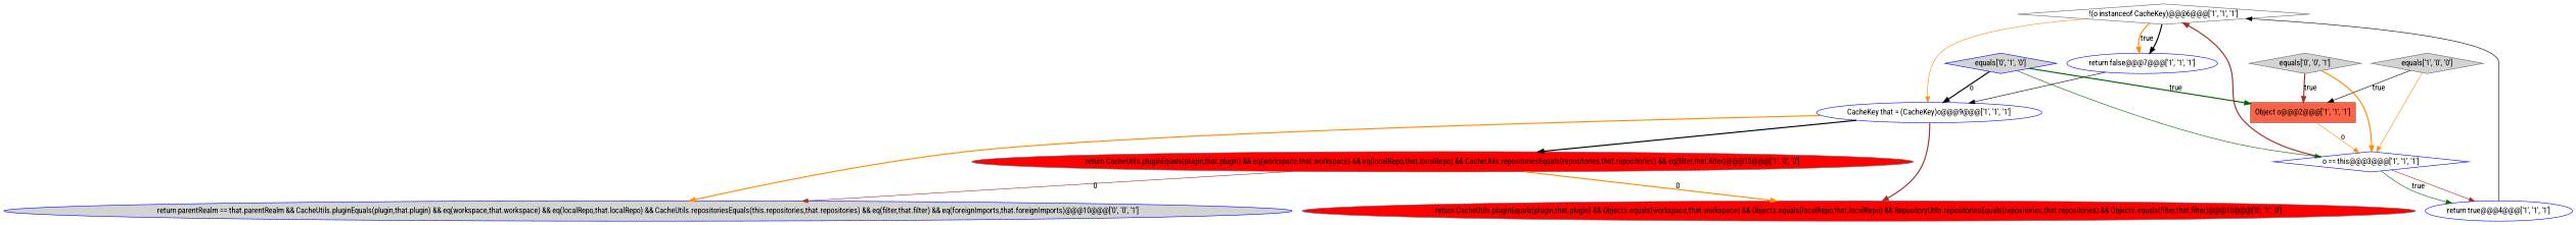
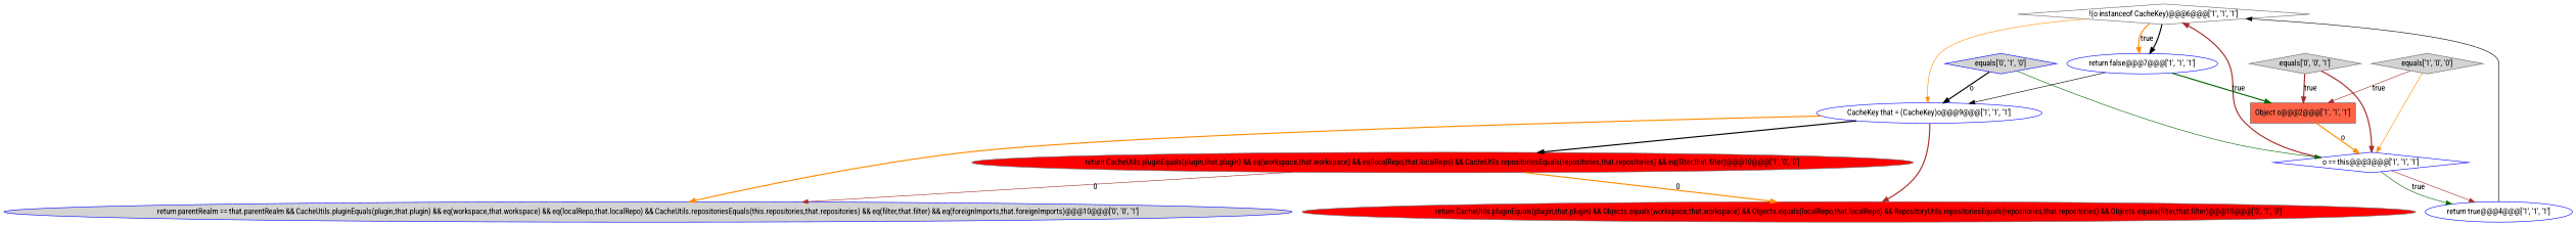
  digraph {
    fontname="Roboto Condensed"
    node [color=blue fillcolor=white fontname="Roboto Condensed" shape=ellipse style=filled]
    edge [color=darkorange fontname="Roboto Condensed" style=bold]
    n1 [fillcolor=lightgray label="return parentRealm == that.parentRealm && CacheUtils.pluginEquals(plugin,that.plugin) && eq(workspace,that.workspace) && eq(localRepo,that.localRepo) && CacheUtils.repositoriesEquals(this.repositories,that.repositories) && eq(filter,that.filter) && eq(foreignImports,that.foreignImports)@@@10@@@['0', '0', '1']"]
    n2 [color=gray40 fillcolor=lightgray label="equals['1', '0', '0']" shape=diamond]
    n3 [color=gray40 fillcolor=tomato label="Object o@@@2@@@['1', '1', '1']" shape=box]
    n4 [label="o == this@@@3@@@['1', '1', '1']" shape=diamond]
    n5 [label="return true@@@4@@@['1', '1', '1']"]
    n6 [color=gray40 label="!(o instanceof CacheKey)@@@6@@@['1', '1', '1']" shape=diamond]
    n7 [color=gray40 fillcolor=lightgray label="equals['0', '0', '1']" shape=diamond]
    n8 [label="return false@@@7@@@['1', '1', '1']"]
    n9 [label="CacheKey that = (CacheKey)o@@@9@@@['1', '1', '1']"]
    n10 [color=gray40 fillcolor=red label="return CacheUtils.pluginEquals(plugin,that.plugin) && Objects.equals(workspace,that.workspace) && Objects.equals(localRepo,that.localRepo) && RepositoryUtils.repositoriesEquals(repositories,that.repositories) && Objects.equals(filter,that.filter)@@@10@@@['0', '1', '0']"]
    n11 [color=gray40 fillcolor=red label="return CacheUtils.pluginEquals(plugin,that.plugin) && eq(workspace,that.workspace) && eq(localRepo,that.localRepo) && CacheUtils.repositoriesEquals(repositories,that.repositories) && eq(filter,that.filter)@@@10@@@['1', '0', '0']"]
    n12 [fillcolor=lightgray label="equals['0', '1', '0']" shape=diamond]
-   n2 -> n3 [color=black label=true style=solid]
+   n2 -> n3 [color=brown label=true style=solid]
    n2 -> n4 [style=solid]
-   n3 -> n4 [label=o style=solid]
+   n3 -> n4 [label=o]
    n4 -> n5 [color=brown style=solid]
    n4 -> n5 [color=darkgreen label=true style=solid]
    n4 -> n6 [color=brown]
    n5 -> n6 [color=black style=solid]
    n6 -> n8 [color=black]
    n6 -> n8 [label=true]
    n6 -> n9 [style=solid]
    n7 -> n3 [color=brown label=true]
-   n7 -> n4
+   n7 -> n4 [color=brown]
    n8 -> n9 [color=black style=solid]
    n9 -> n1
    n9 -> n10 [color=brown]
    n9 -> n11 [color=black]
    n11 -> n1 [color=brown label=0 style=solid]
    n11 -> n10 [label=0]
-   n12 -> n3 [color=darkgreen label=true]
+   n8 -> n3 [color=darkgreen label=true]
    n12 -> n4 [color=darkgreen style=solid]
    n12 -> n9 [color=black label=o]
  }
